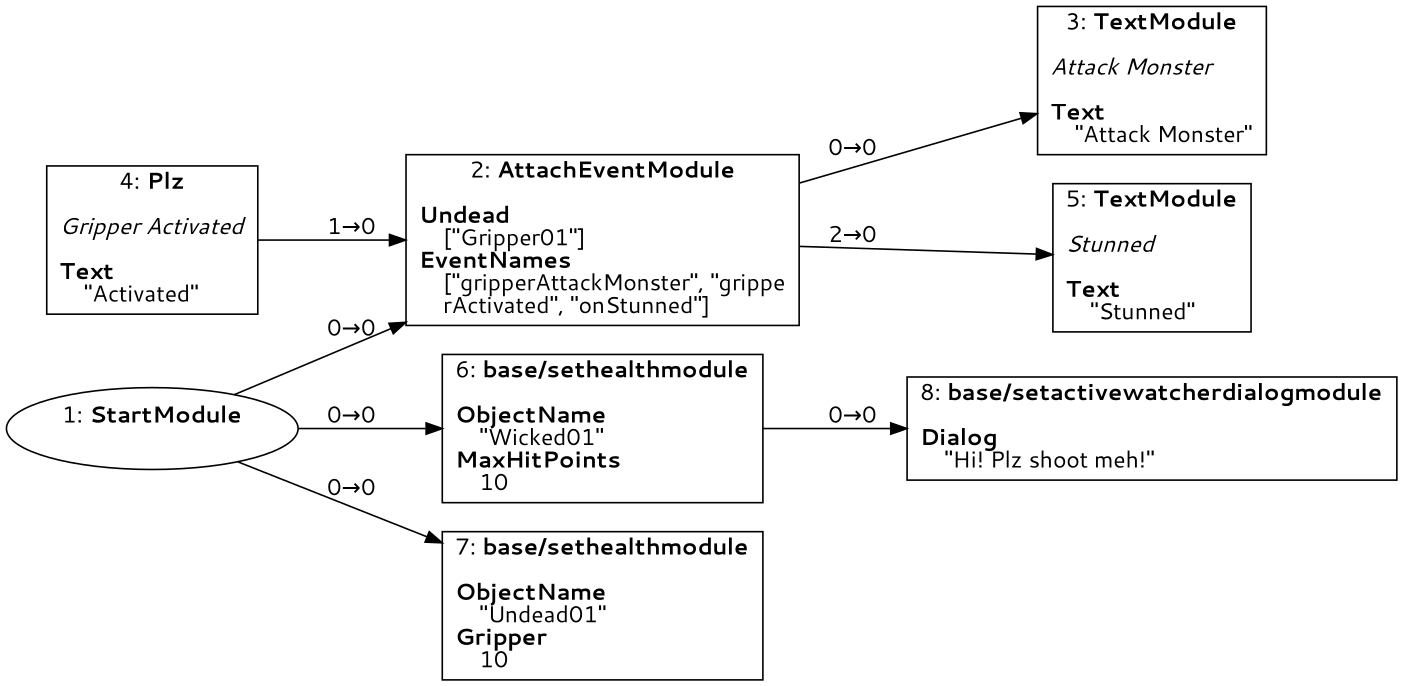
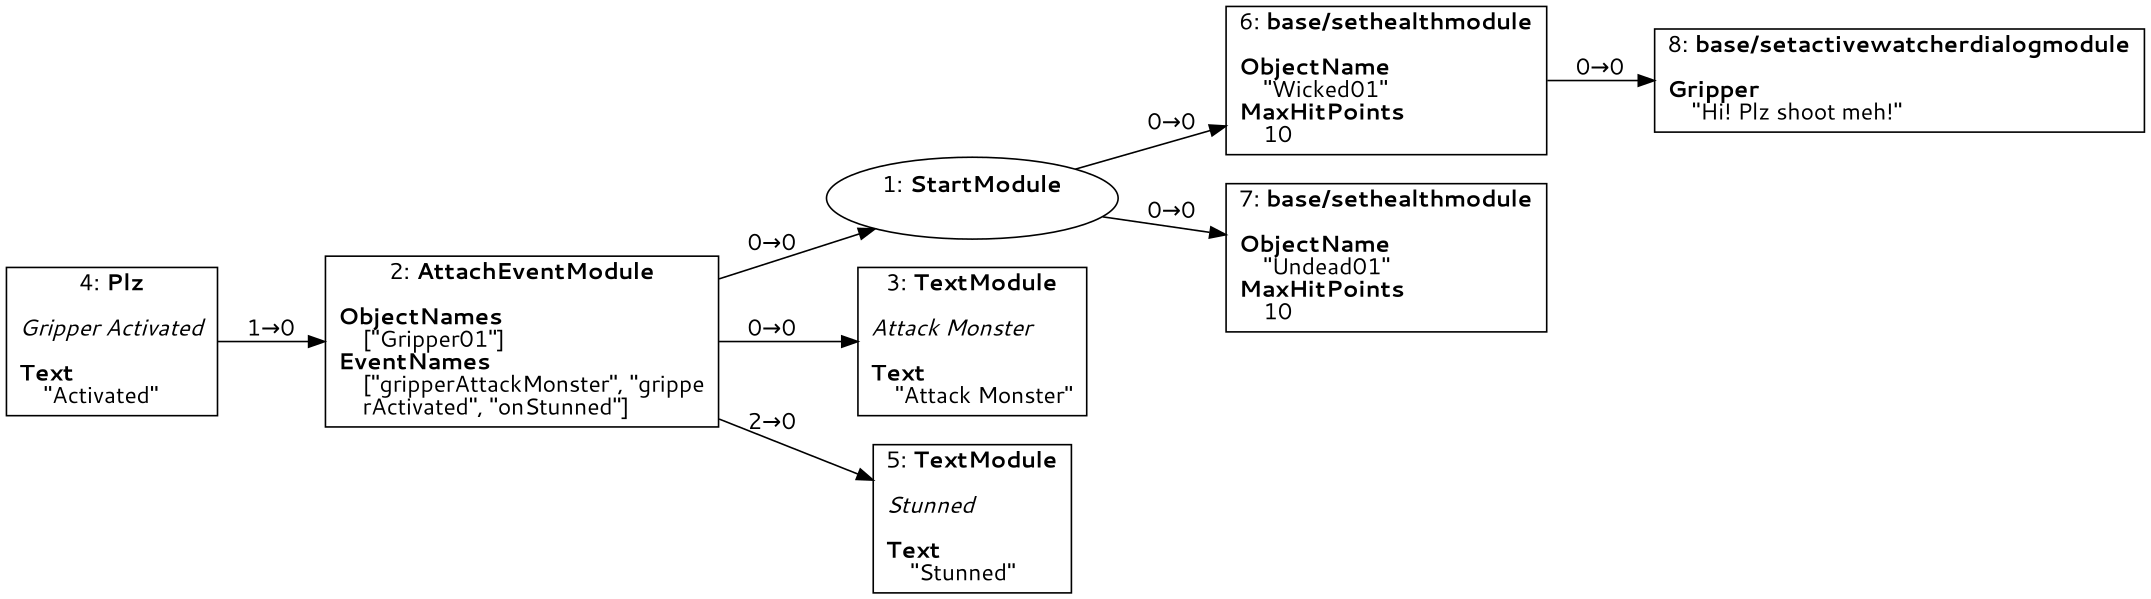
  digraph {
    fontname="Segoe UI"
    rankdir=LR
    splines=spline
    node [fontname="Segoe UI" shape=box]
    edge [fontname="Segoe UI"]
    n1 [label=<1: <b>StartModule</b><br/><br/>> shape=oval]
-   n2 [label=<2: <b>AttachEventModule</b><br/><br/><b>Undead</b><br align="left"/>    [&quot;Gripper01&quot;]<br align="left"/><b>EventNames</b><br align="left"/>    [&quot;gripperAttackMonster&quot;, &quot;grippe<br align="left"/>    rActivated&quot;, &quot;onStunned&quot;]<br align="left"/>>]
+   n2 [label=<2: <b>AttachEventModule</b><br/><br/><b>ObjectNames</b><br align="left"/>    [&quot;Gripper01&quot;]<br align="left"/><b>EventNames</b><br align="left"/>    [&quot;gripperAttackMonster&quot;, &quot;grippe<br align="left"/>    rActivated&quot;, &quot;onStunned&quot;]<br align="left"/>>]
    n3 [label=<6: <b>base/sethealthmodule</b><br/><br/><b>ObjectName</b><br align="left"/>    &quot;Wicked01&quot;<br align="left"/><b>MaxHitPoints</b><br align="left"/>    10<br align="left"/>>]
-   n4 [label=<7: <b>base/sethealthmodule</b><br/><br/><b>ObjectName</b><br align="left"/>    &quot;Undead01&quot;<br align="left"/><b>Gripper</b><br align="left"/>    10<br align="left"/>>]
+   n4 [label=<7: <b>base/sethealthmodule</b><br/><br/><b>ObjectName</b><br align="left"/>    &quot;Undead01&quot;<br align="left"/><b>MaxHitPoints</b><br align="left"/>    10<br align="left"/>>]
    n5 [label=<3: <b>TextModule</b><br/><br/><i>Attack Monster<br align="left"/></i><br align="left"/><b>Text</b><br align="left"/>    &quot;Attack Monster&quot;<br align="left"/>>]
    n6 [label=<5: <b>TextModule</b><br/><br/><i>Stunned<br align="left"/></i><br align="left"/><b>Text</b><br align="left"/>    &quot;Stunned&quot;<br align="left"/>>]
-   n7 [label=<8: <b>base/setactivewatcherdialogmodule</b><br/><br/><b>Dialog</b><br align="left"/>    &quot;Hi! Plz shoot meh!&quot;<br align="left"/>>]
+   n7 [label=<8: <b>base/setactivewatcherdialogmodule</b><br/><br/><b>Gripper</b><br align="left"/>    &quot;Hi! Plz shoot meh!&quot;<br align="left"/>>]
    n8 [label=<4: <b>Plz</b><br/><br/><i>Gripper Activated<br align="left"/></i><br align="left"/><b>Text</b><br align="left"/>    &quot;Activated&quot;<br align="left"/>>]
-   n1 -> n2 [label="0→0"]
+   n2 -> n1 [label="0→0"]
    n1 -> n3 [label="0→0"]
    n1 -> n4 [label="0→0"]
    n2 -> n5 [label="0→0"]
    n2 -> n6 [label="2→0"]
    n3 -> n7 [label="0→0"]
    n8 -> n2 [label="1→0"]
  }
